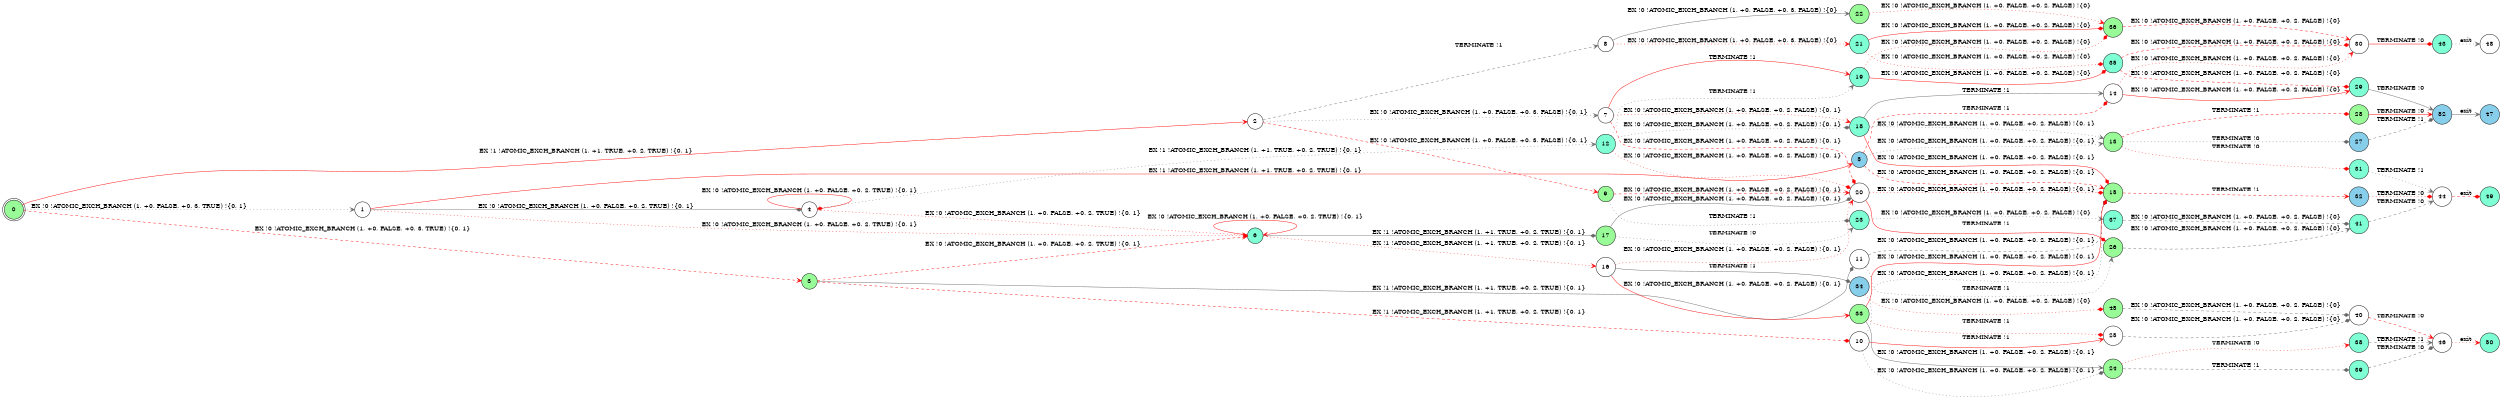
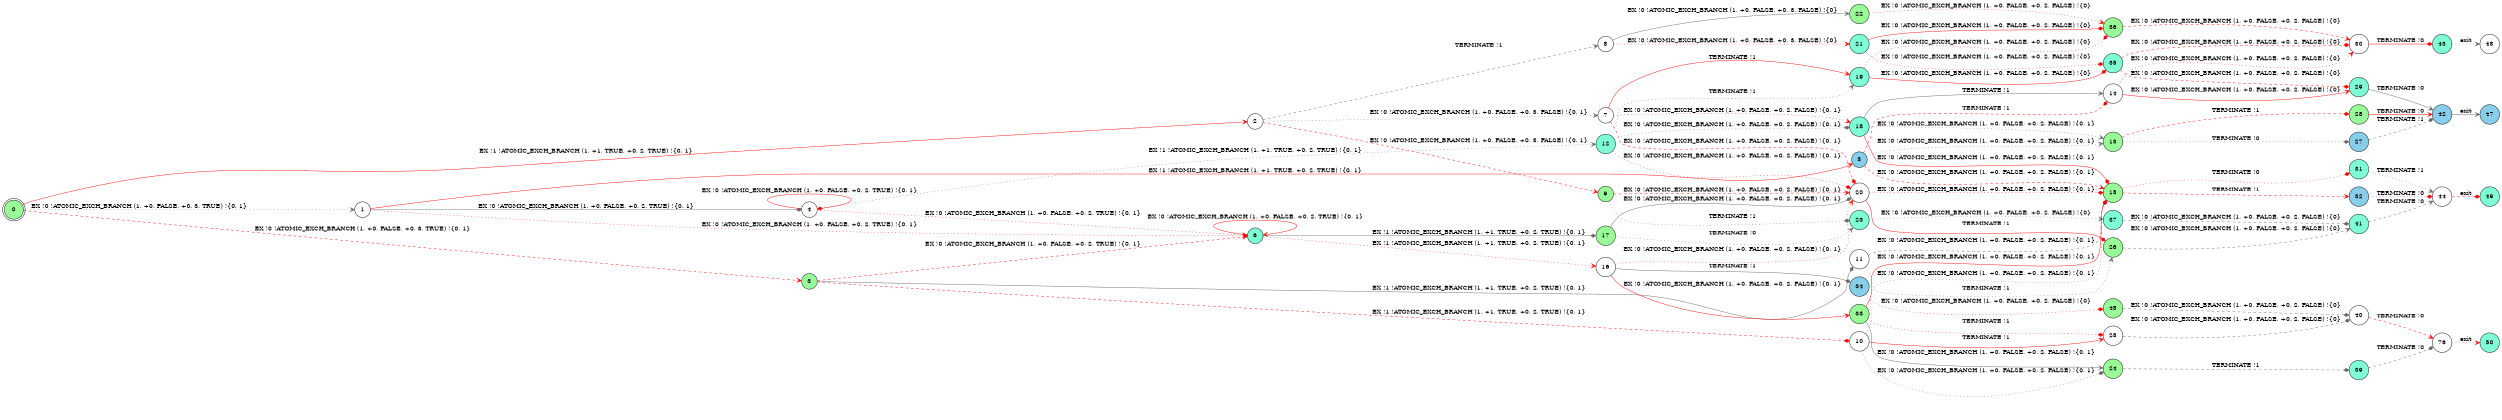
  digraph {
    rankdir=LR
    node [fillcolor=white shape=circle style=filled]
    edge [arrowhead=vee color=red style=dotted]
    0 [fillcolor=palegreen peripheries=2]
    1
    2
    3 [fillcolor=palegreen]
    4
    5 [fillcolor=skyblue]
    6 [fillcolor=aquamarine]
    7
    8
    9 [fillcolor=palegreen]
    10
    11
    12 [fillcolor=aquamarine]
    13 [fillcolor=palegreen]
    14
    15 [fillcolor=palegreen]
    16
    17 [fillcolor=palegreen]
    18 [fillcolor=aquamarine]
    19 [fillcolor=aquamarine]
    20
    21 [fillcolor=aquamarine]
    22 [fillcolor=palegreen]
    23 [fillcolor=aquamarine]
    24 [fillcolor=palegreen]
    25
    26 [fillcolor=palegreen]
    27 [fillcolor=skyblue]
    28 [fillcolor=palegreen]
    29 [fillcolor=aquamarine]
    30
    31 [fillcolor=aquamarine]
    32 [fillcolor=skyblue]
    33 [fillcolor=palegreen]
    34 [fillcolor=skyblue]
    35 [fillcolor=aquamarine]
    36 [fillcolor=palegreen]
    37 [fillcolor=aquamarine]
-   38 [fillcolor=aquamarine]
    39 [fillcolor=aquamarine]
    40
    41 [fillcolor=aquamarine]
-   42 [fillcolor=skyblue label=82]
+   42 [fillcolor=skyblue]
    43 [fillcolor=aquamarine]
    44
    45 [fillcolor=palegreen]
-   46
+   46 [label=76]
    47 [fillcolor=skyblue]
    48
    49 [fillcolor=aquamarine]
    50 [fillcolor=aquamarine]
    0 -> 1 [color=gray40 label="EX !0 !ATOMIC_EXCH_BRANCH (1, +0, FALSE, +0, 3, TRUE) !{0, 1}"]
    0 -> 2 [label="EX !1 !ATOMIC_EXCH_BRANCH (1, +1, TRUE, +0, 2, TRUE) !{0, 1}" style=solid]
    0 -> 3 [label="EX !0 !ATOMIC_EXCH_BRANCH (1, +0, FALSE, +0, 3, TRUE) !{0, 1}" style=dashed]
    1 -> 4 [arrowhead=diamond color=gray40 label="EX !0 !ATOMIC_EXCH_BRANCH (1, +0, FALSE, +0, 2, TRUE) !{0, 1}" style=solid]
    1 -> 5 [label="EX !1 !ATOMIC_EXCH_BRANCH (1, +1, TRUE, +0, 2, TRUE) !{0, 1}" style=solid]
    1 -> 6 [label="EX !0 !ATOMIC_EXCH_BRANCH (1, +0, FALSE, +0, 2, TRUE) !{0, 1}"]
    2 -> 7 [color=gray40 label="EX !0 !ATOMIC_EXCH_BRANCH (1, +0, FALSE, +0, 3, FALSE) !{0, 1}"]
    2 -> 8 [color=gray40 label="TERMINATE !1" style=dashed]
    2 -> 9 [label="EX !0 !ATOMIC_EXCH_BRANCH (1, +0, FALSE, +0, 3, FALSE) !{0, 1}" style=dashed]
    3 -> 6 [label="EX !0 !ATOMIC_EXCH_BRANCH (1, +0, FALSE, +0, 2, TRUE) !{0, 1}" style=dashed]
    3 -> 10 [arrowhead=diamond label="EX !1 !ATOMIC_EXCH_BRANCH (1, +1, TRUE, +0, 2, TRUE) !{0, 1}" style=dashed]
    3 -> 11 [arrowhead=diamond color=gray40 label="EX !1 !ATOMIC_EXCH_BRANCH (1, +1, TRUE, +0, 2, TRUE) !{0, 1}" style=solid]
    4 -> 4 [arrowhead=diamond label="EX !0 !ATOMIC_EXCH_BRANCH (1, +0, FALSE, +0, 2, TRUE) !{0, 1}" style=solid]
    4 -> 6 [label="EX !0 !ATOMIC_EXCH_BRANCH (1, +0, FALSE, +0, 2, TRUE) !{0, 1}"]
    4 -> 12 [color=gray40 label="EX !1 !ATOMIC_EXCH_BRANCH (1, +1, TRUE, +0, 2, TRUE) !{0, 1}"]
    5 -> 13 [color=gray40 label="EX !0 !ATOMIC_EXCH_BRANCH (1, +0, FALSE, +0, 2, FALSE) !{0, 1}"]
    5 -> 14 [arrowhead=diamond label="TERMINATE !1" style=dashed]
    5 -> 15 [label="EX !0 !ATOMIC_EXCH_BRANCH (1, +0, FALSE, +0, 2, FALSE) !{0, 1}" style=dashed]
    6 -> 6 [label="EX !0 !ATOMIC_EXCH_BRANCH (1, +0, FALSE, +0, 2, TRUE) !{0, 1}" style=solid]
    6 -> 16 [label="EX !1 !ATOMIC_EXCH_BRANCH (1, +1, TRUE, +0, 2, TRUE) !{0, 1}"]
    6 -> 17 [arrowhead=diamond color=gray40 label="EX !1 !ATOMIC_EXCH_BRANCH (1, +1, TRUE, +0, 2, TRUE) !{0, 1}" style=solid]
    7 -> 18 [label="EX !0 !ATOMIC_EXCH_BRANCH (1, +0, FALSE, +0, 2, FALSE) !{0, 1}"]
    7 -> 19 [label="TERMINATE !1" style=solid]
    7 -> 20 [arrowhead=diamond label="EX !0 !ATOMIC_EXCH_BRANCH (1, +0, FALSE, +0, 2, FALSE) !{0, 1}" style=dashed]
    8 -> 21 [label="EX !0 !ATOMIC_EXCH_BRANCH (1, +0, FALSE, +0, 3, FALSE) !{0}"]
    8 -> 22 [color=gray40 label="EX !0 !ATOMIC_EXCH_BRANCH (1, +0, FALSE, +0, 3, FALSE) !{0}" style=solid]
    9 -> 20 [label="EX !0 !ATOMIC_EXCH_BRANCH (1, +0, FALSE, +0, 2, FALSE) !{0, 1}" style=dashed]
    9 -> 23 [arrowhead=diamond color=gray40 label="TERMINATE !1"]
    10 -> 15 [arrowhead=diamond color=gray40 label="EX !0 !ATOMIC_EXCH_BRANCH (1, +0, FALSE, +0, 2, FALSE) !{0, 1}"]
    10 -> 24 [arrowhead=diamond color=gray40 label="EX !0 !ATOMIC_EXCH_BRANCH (1, +0, FALSE, +0, 2, FALSE) !{0, 1}"]
    10 -> 25 [label="TERMINATE !1" style=solid]
    11 -> 15 [arrowhead=diamond color=gray40 label="EX !0 !ATOMIC_EXCH_BRANCH (1, +0, FALSE, +0, 2, FALSE) !{0, 1}" style=dashed]
    11 -> 26 [color=gray40 label="TERMINATE !1"]
    12 -> 18 [arrowhead=diamond color=gray40 label="EX !0 !ATOMIC_EXCH_BRANCH (1, +0, FALSE, +0, 2, FALSE) !{0, 1}"]
    12 -> 19 [color=gray40 label="TERMINATE !1"]
    12 -> 20 [arrowhead=diamond label="EX !0 !ATOMIC_EXCH_BRANCH (1, +0, FALSE, +0, 2, FALSE) !{0, 1}"]
    13 -> 27 [arrowhead=diamond color=gray40 label="TERMINATE !0"]
    13 -> 28 [arrowhead=diamond label="TERMINATE !1" style=dashed]
    14 -> 29 [label="EX !0 !ATOMIC_EXCH_BRANCH (1, +0, FALSE, +0, 2, FALSE) !{0}" style=solid]
    14 -> 30 [label="EX !0 !ATOMIC_EXCH_BRANCH (1, +0, FALSE, +0, 2, FALSE) !{0}"]
-   13 -> 31 [arrowhead=diamond label="TERMINATE !0"]
+   15 -> 31 [arrowhead=diamond label="TERMINATE !0"]
    15 -> 32 [label="TERMINATE !1" style=dashed]
    16 -> 20 [label="EX !0 !ATOMIC_EXCH_BRANCH (1, +0, FALSE, +0, 2, FALSE) !{0, 1}"]
    16 -> 33 [label="EX !0 !ATOMIC_EXCH_BRANCH (1, +0, FALSE, +0, 2, FALSE) !{0, 1}" style=solid]
    16 -> 34 [arrowhead=diamond color=gray40 label="TERMINATE !1" style=solid]
    17 -> 20 [arrowhead=diamond color=gray40 label="EX !0 !ATOMIC_EXCH_BRANCH (1, +0, FALSE, +0, 2, FALSE) !{0, 1}" style=solid]
    17 -> 23 [color=gray40 label="TERMINATE !0"]
    18 -> 13 [color=gray40 label="EX !0 !ATOMIC_EXCH_BRANCH (1, +0, FALSE, +0, 2, FALSE) !{0, 1}"]
    18 -> 14 [color=gray40 label="TERMINATE !1" style=solid]
    18 -> 15 [arrowhead=diamond label="EX !0 !ATOMIC_EXCH_BRANCH (1, +0, FALSE, +0, 2, FALSE) !{0, 1}" style=solid]
    19 -> 35 [arrowhead=diamond label="EX !0 !ATOMIC_EXCH_BRANCH (1, +0, FALSE, +0, 2, FALSE) !{0}" style=solid]
    19 -> 36 [arrowhead=diamond label="EX !0 !ATOMIC_EXCH_BRANCH (1, +0, FALSE, +0, 2, FALSE) !{0}"]
    20 -> 15 [arrowhead=diamond label="EX !0 !ATOMIC_EXCH_BRANCH (1, +0, FALSE, +0, 2, FALSE) !{0, 1}"]
    20 -> 26 [arrowhead=diamond label="TERMINATE !1" style=solid]
    21 -> 35 [arrowhead=diamond label="EX !0 !ATOMIC_EXCH_BRANCH (1, +0, FALSE, +0, 2, FALSE) !{0}"]
    21 -> 36 [arrowhead=diamond label="EX !0 !ATOMIC_EXCH_BRANCH (1, +0, FALSE, +0, 2, FALSE) !{0}" style=solid]
    22 -> 36 [label="EX !0 !ATOMIC_EXCH_BRANCH (1, +0, FALSE, +0, 2, FALSE) !{0}"]
    23 -> 37 [color=gray40 label="EX !0 !ATOMIC_EXCH_BRANCH (1, +0, FALSE, +0, 2, FALSE) !{0}"]
-   24 -> 38 [label="TERMINATE !0"]
    24 -> 39 [arrowhead=diamond color=gray40 label="TERMINATE !1" style=dashed]
    25 -> 40 [arrowhead=diamond color=gray40 label="EX !0 !ATOMIC_EXCH_BRANCH (1, +0, FALSE, +0, 2, FALSE) !{0}" style=dashed]
    26 -> 41 [color=gray40 label="EX !0 !ATOMIC_EXCH_BRANCH (1, +0, FALSE, +0, 2, FALSE) !{0}" style=dashed]
    27 -> 42 [arrowhead=diamond color=gray40 label="TERMINATE !1" style=dashed]
    28 -> 42 [label="TERMINATE !0" style=solid]
    29 -> 42 [color=gray40 label="TERMINATE !0" style=solid]
    30 -> 43 [arrowhead=diamond label="TERMINATE !0" style=solid]
    31 -> 44 [color=gray40 label="TERMINATE !1"]
    32 -> 44 [arrowhead=diamond label="TERMINATE !0"]
    33 -> 15 [arrowhead=diamond label="EX !0 !ATOMIC_EXCH_BRANCH (1, +0, FALSE, +0, 2, FALSE) !{0, 1}" style=solid]
    33 -> 24 [color=gray40 label="EX !0 !ATOMIC_EXCH_BRANCH (1, +0, FALSE, +0, 2, FALSE) !{0, 1}" style=solid]
    33 -> 25 [arrowhead=diamond label="TERMINATE !1"]
    34 -> 45 [arrowhead=diamond label="EX !0 !ATOMIC_EXCH_BRANCH (1, +0, FALSE, +0, 2, FALSE) !{0}"]
    35 -> 29 [arrowhead=diamond label="EX !0 !ATOMIC_EXCH_BRANCH (1, +0, FALSE, +0, 2, FALSE) !{0}" style=dashed]
    35 -> 30 [arrowhead=diamond label="EX !0 !ATOMIC_EXCH_BRANCH (1, +0, FALSE, +0, 2, FALSE) !{0}" style=dashed]
    36 -> 30 [label="EX !0 !ATOMIC_EXCH_BRANCH (1, +0, FALSE, +0, 2, FALSE) !{0}" style=dashed]
    37 -> 41 [arrowhead=diamond color=gray40 label="EX !0 !ATOMIC_EXCH_BRANCH (1, +0, FALSE, +0, 2, FALSE) !{0}" style=dashed]
-   38 -> 46 [color=gray40 label="TERMINATE !1" style=dashed]
    39 -> 46 [arrowhead=diamond color=gray40 label="TERMINATE !0" style=dashed]
    40 -> 46 [label="TERMINATE !0" style=dashed]
    41 -> 44 [color=gray40 label="TERMINATE !0" style=dashed]
    42 -> 47 [color=gray40 label=exit style=solid]
    43 -> 48 [color=gray40 label=exit]
    44 -> 49 [arrowhead=diamond label=exit style=dashed]
    45 -> 40 [arrowhead=diamond color=gray40 label="EX !0 !ATOMIC_EXCH_BRANCH (1, +0, FALSE, +0, 2, FALSE) !{0}" style=dashed]
    46 -> 50 [label=exit]
  }
